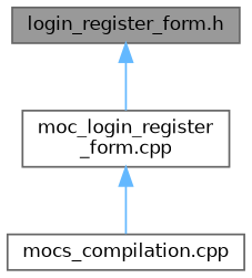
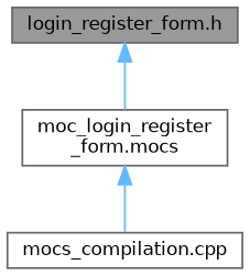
  digraph {
    node [color=grey40 fillcolor=white fontname=Helvetica fontsize=10 shape=box style=filled]
    edge [color=steelblue1 dir=back fontname=Helvetica fontsize=10 labelfontname=Helvetica labelfontsize=10 style=solid]
    n1 [color=gray40 fillcolor=grey60 fontcolor=black height=0.2 label="login_register_form.h" width=0.4]
-   n2 [height=0.2 label="moc_login_register\l_form.cpp" width=0.4]
+   n2 [height=0.2 label="moc_login_register\l_form.mocs" width=0.4]
    n3 [height=0.2 label="mocs_compilation.cpp" width=0.4]
    n1 -> n2
    n2 -> n3
  }
